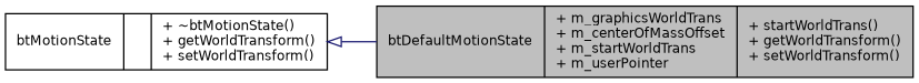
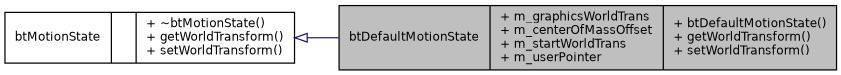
  digraph {
    rankdir=LR
    node [color=black fontname=Helvetica fontsize=10 shape=record style=filled]
-   n1 [fillcolor=grey75 fontcolor=black height=0.2 label="{btDefaultMotionState\n|+ m_graphicsWorldTrans\l+ m_centerOfMassOffset\l+ m_startWorldTrans\l+ m_userPointer\l|+ startWorldTrans()\l+ getWorldTransform()\l+ setWorldTransform()\l}" width=0.4]
+   n1 [fillcolor=grey75 fontcolor=black height=0.2 label="{btDefaultMotionState\n|+ m_graphicsWorldTrans\l+ m_centerOfMassOffset\l+ m_startWorldTrans\l+ m_userPointer\l|+ btDefaultMotionState()\l+ getWorldTransform()\l+ setWorldTransform()\l}" width=0.4]
    n2 [fillcolor=white height=0.2 label="{btMotionState\n||+ ~btMotionState()\l+ getWorldTransform()\l+ setWorldTransform()\l}" width=0.4]
    n2 -> n1 [arrowtail=empty color=midnightblue dir=back fontname=Helvetica fontsize=10 labelfontname=Helvetica labelfontsize=10 style=solid]
  }
